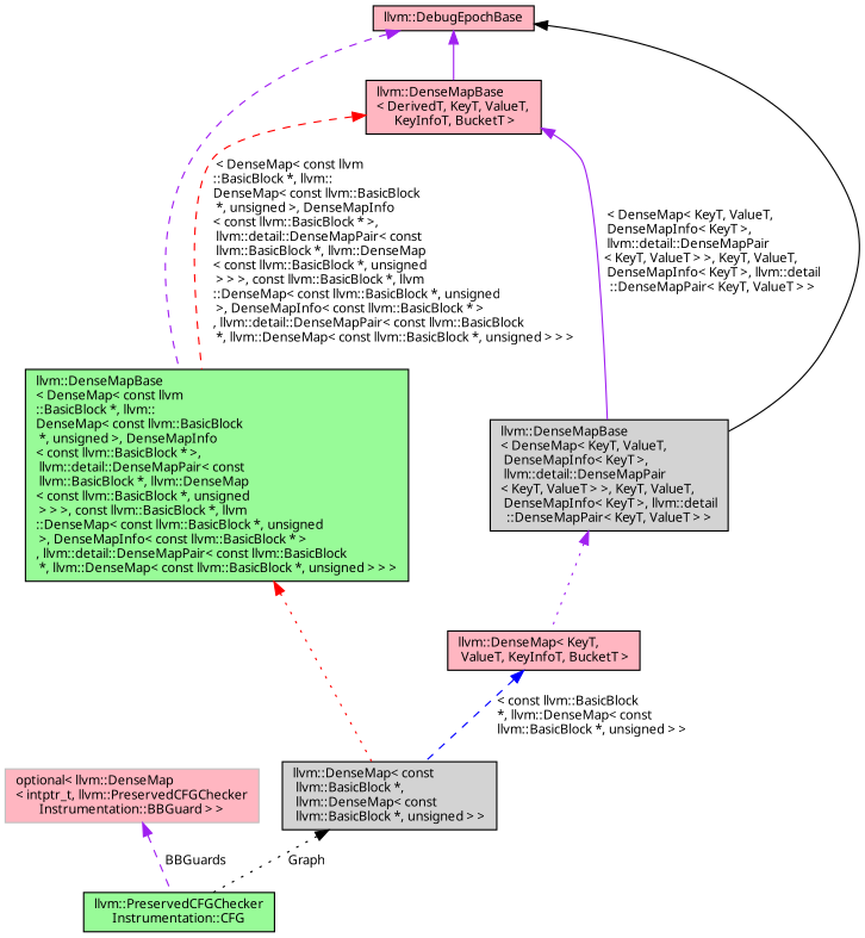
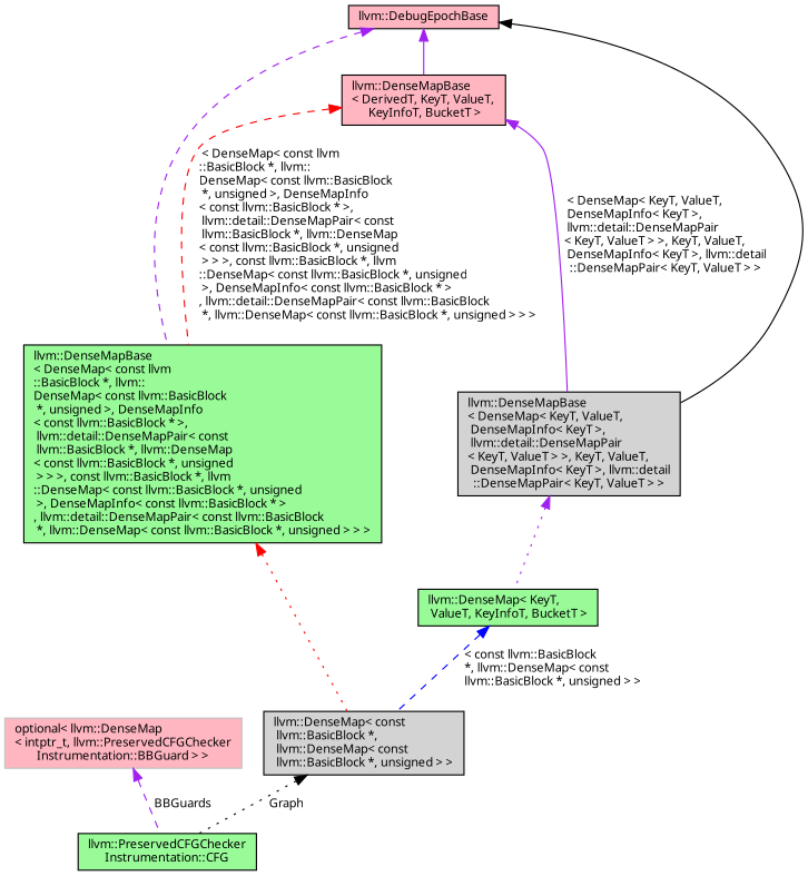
  digraph {
    rankdir=TB
    fontname="Noto Sans"
    node [color=black fillcolor=palegreen fontname="Noto Sans" fontsize=10 shape=record style=filled]
    edge [color=purple dir=back fontname="Noto Sans" fontsize=10 labelfontname=Helvetica labelfontsize=10 style=dashed]
    n1 [fontcolor=black height=0.2 label="llvm::PreservedCFGChecker\lInstrumentation::CFG" width=0.4]
    n2 [color=grey75 height=0.2 label="optional\< llvm::DenseMap\l\< intptr_t, llvm::PreservedCFGChecker\lInstrumentation::BBGuard \> \>" width=0.4 fillcolor=lightpink]
    n3 [height=0.2 label="llvm::DenseMap\< const\l llvm::BasicBlock *,\l llvm::DenseMap\< const\l llvm::BasicBlock *, unsigned \> \>" width=0.4 fillcolor=lightgrey]
    n4 [height=0.2 label="llvm::DenseMapBase\l\< DenseMap\< const llvm\l::BasicBlock *, llvm::\lDenseMap\< const llvm::BasicBlock\l *, unsigned \>, DenseMapInfo\l\< const llvm::BasicBlock * \>,\l llvm::detail::DenseMapPair\< const\l llvm::BasicBlock *, llvm::DenseMap\l\< const llvm::BasicBlock *, unsigned\l \> \> \>, const llvm::BasicBlock *, llvm\l::DenseMap\< const llvm::BasicBlock *, unsigned\l \>, DenseMapInfo\< const llvm::BasicBlock * \>\l, llvm::detail::DenseMapPair\< const llvm::BasicBlock\l *, llvm::DenseMap\< const llvm::BasicBlock *, unsigned \> \> \>" width=0.4]
    n5 [height=0.2 label="llvm::DebugEpochBase" width=0.4 fillcolor=lightpink]
    n6 [height=0.2 label="llvm::DenseMapBase\l\< DerivedT, KeyT, ValueT,\l KeyInfoT, BucketT \>" width=0.4 fillcolor=lightpink]
    n7 [height=0.2 label="llvm::DenseMapBase\l\< DenseMap\< KeyT, ValueT,\l DenseMapInfo\< KeyT \>,\l llvm::detail::DenseMapPair\l\< KeyT, ValueT \> \>, KeyT, ValueT,\l DenseMapInfo\< KeyT \>, llvm::detail\l::DenseMapPair\< KeyT, ValueT \> \>" width=0.4 fillcolor=lightgrey]
-   n8 [height=0.2 label="llvm::DenseMap\< KeyT,\l ValueT, KeyInfoT, BucketT \>" width=0.4 fillcolor=lightpink]
+   n8 [height=0.2 label="llvm::DenseMap\< KeyT,\l ValueT, KeyInfoT, BucketT \>" width=0.4]
    n2 -> n1 [label=" BBGuards"]
    n3 -> n1 [color=black label=" Graph" style=dotted]
    n4 -> n3 [color=red style=dotted]
    n5 -> n4
    n5 -> n6 [style=solid]
    n5 -> n7 [color=black style=solid]
    n6 -> n4 [color=red label=" \< DenseMap\< const llvm\l::BasicBlock *, llvm::\lDenseMap\< const llvm::BasicBlock\l *, unsigned \>, DenseMapInfo\l\< const llvm::BasicBlock * \>,\l llvm::detail::DenseMapPair\< const\l llvm::BasicBlock *, llvm::DenseMap\l\< const llvm::BasicBlock *, unsigned\l \> \> \>, const llvm::BasicBlock *, llvm\l::DenseMap\< const llvm::BasicBlock *, unsigned\l \>, DenseMapInfo\< const llvm::BasicBlock * \>\l, llvm::detail::DenseMapPair\< const llvm::BasicBlock\l *, llvm::DenseMap\< const llvm::BasicBlock *, unsigned \> \> \>"]
    n6 -> n7 [label=" \< DenseMap\< KeyT, ValueT,\l DenseMapInfo\< KeyT \>,\l llvm::detail::DenseMapPair\l\< KeyT, ValueT \> \>, KeyT, ValueT,\l DenseMapInfo\< KeyT \>, llvm::detail\l::DenseMapPair\< KeyT, ValueT \> \>" style=solid]
    n7 -> n8 [style=dotted]
    n8 -> n3 [color=blue label=" \< const llvm::BasicBlock\l *, llvm::DenseMap\< const\l llvm::BasicBlock *, unsigned \> \>"]
  }
